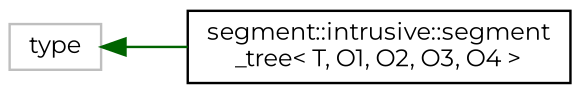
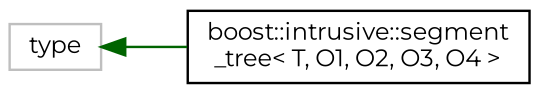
  digraph {
    rankdir=LR
    fontname=Montserrat
    node [fillcolor=white fontname=Montserrat fontsize=10 shape=record style=filled]
    n1 [color=grey75 height=0.2 label=type width=0.4]
-   n2 [color=black height=0.2 label="segment::intrusive::segment\l_tree\< T, O1, O2, O3, O4 \>" width=0.4]
+   n2 [color=black height=0.2 label="boost::intrusive::segment\l_tree\< T, O1, O2, O3, O4 \>" width=0.4]
    n1 -> n2 [color=darkgreen dir=back fontname=Montserrat fontsize=10 labelfontname=Helvetica labelfontsize=10 style=solid]
  }
